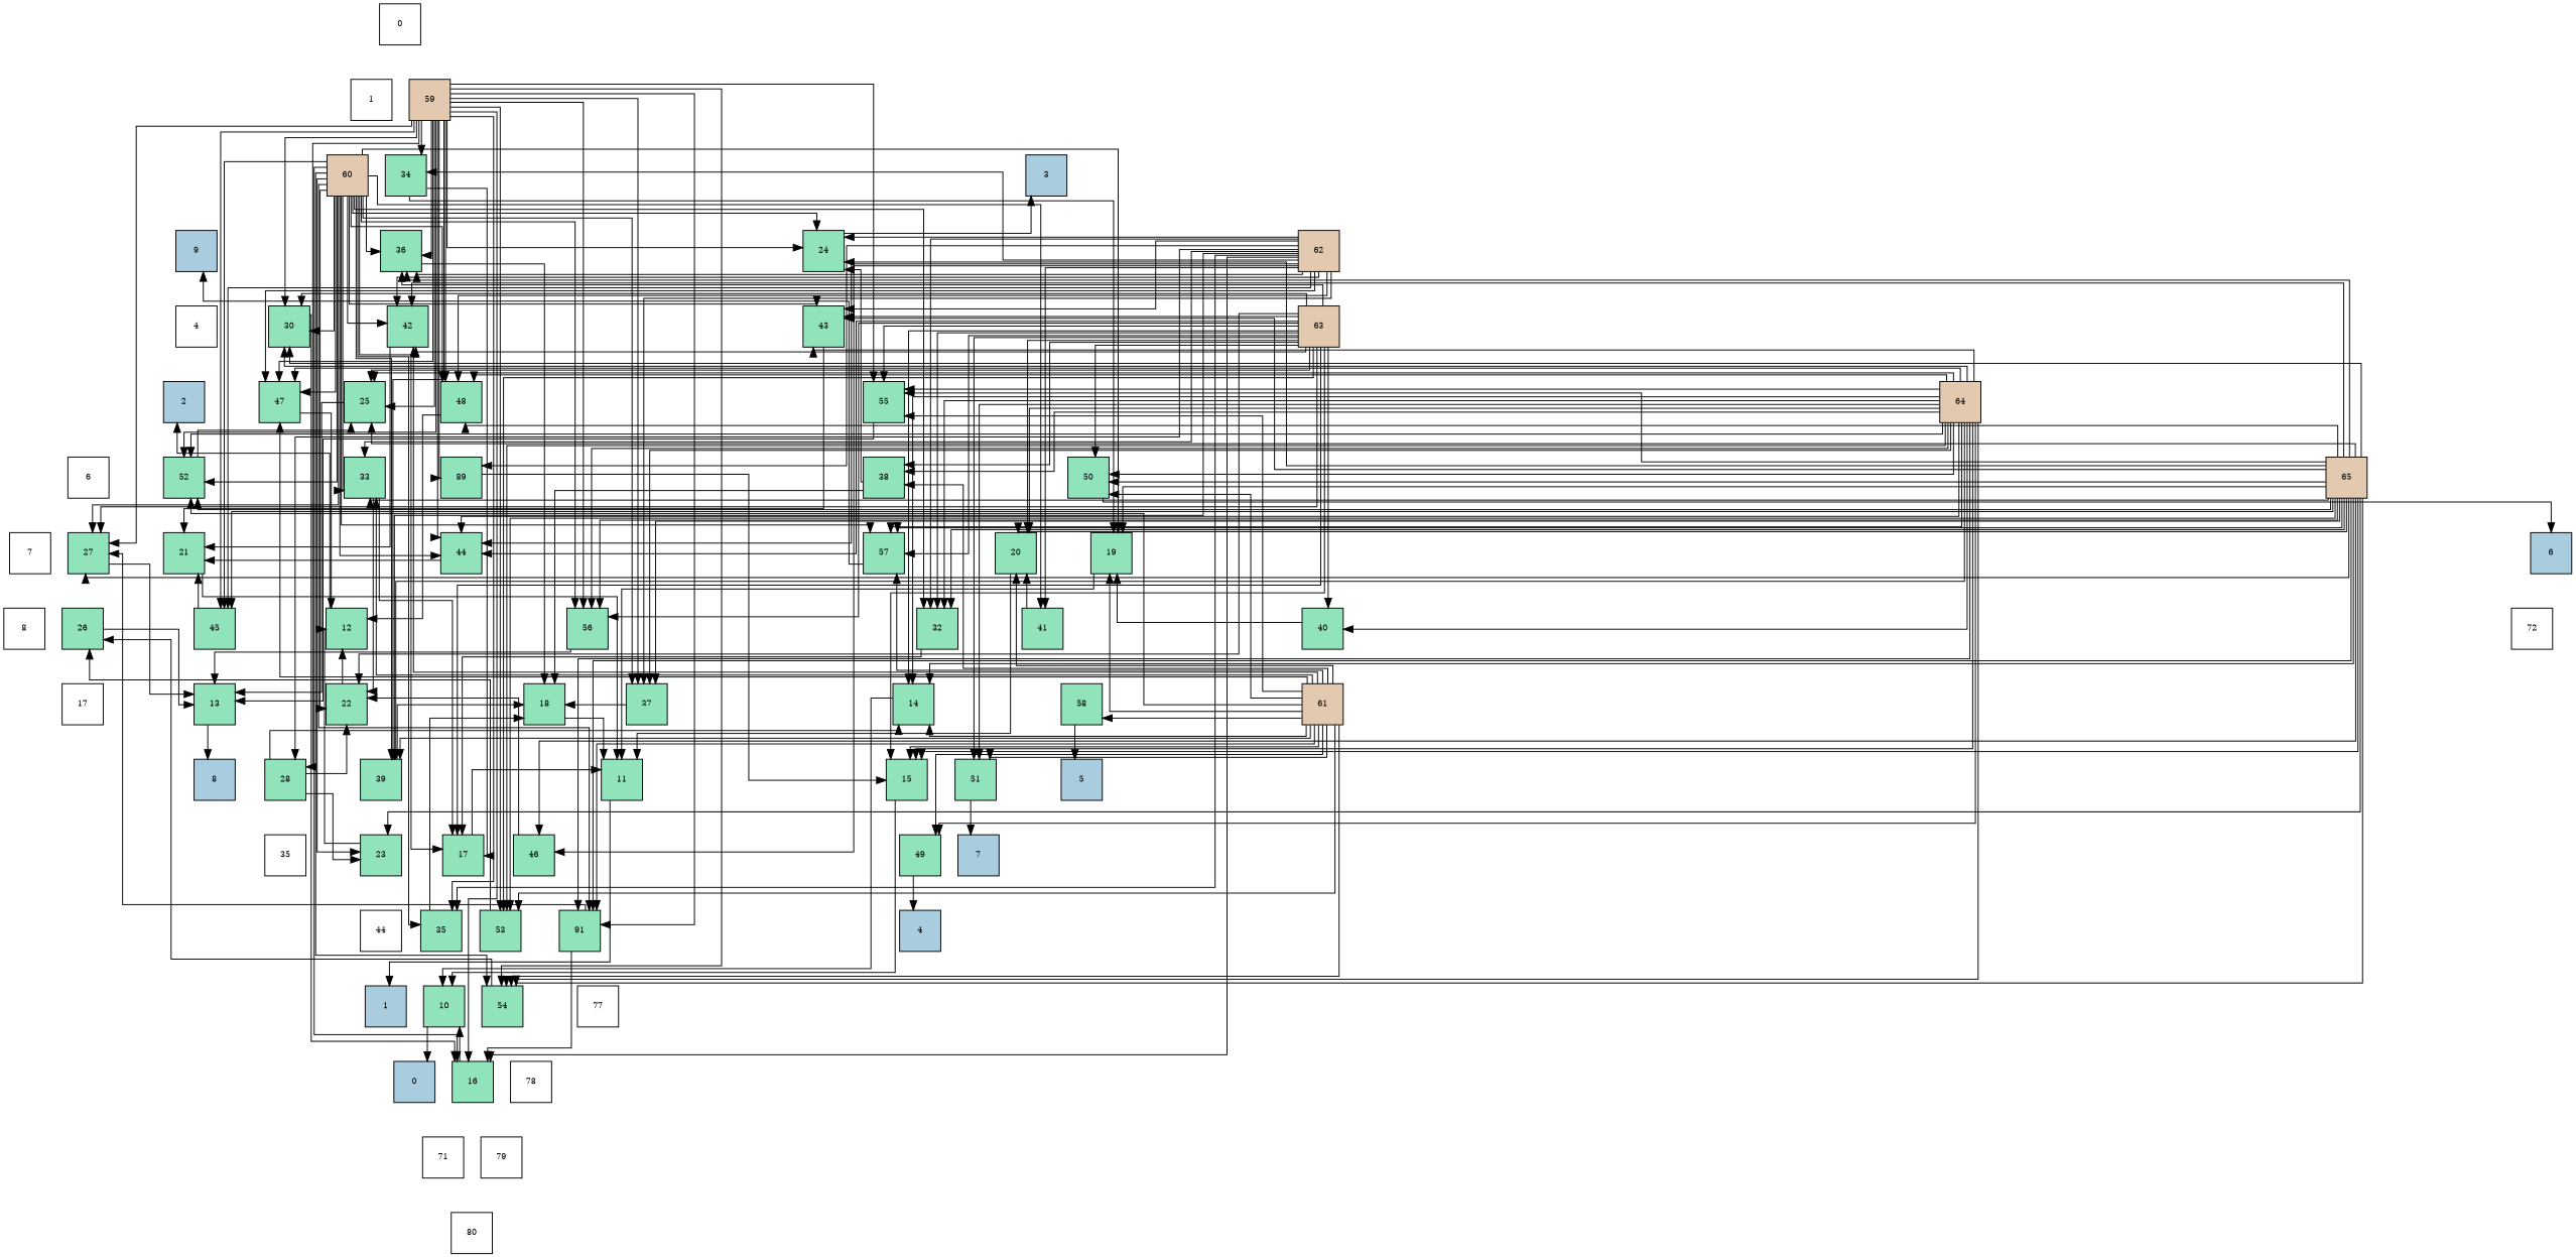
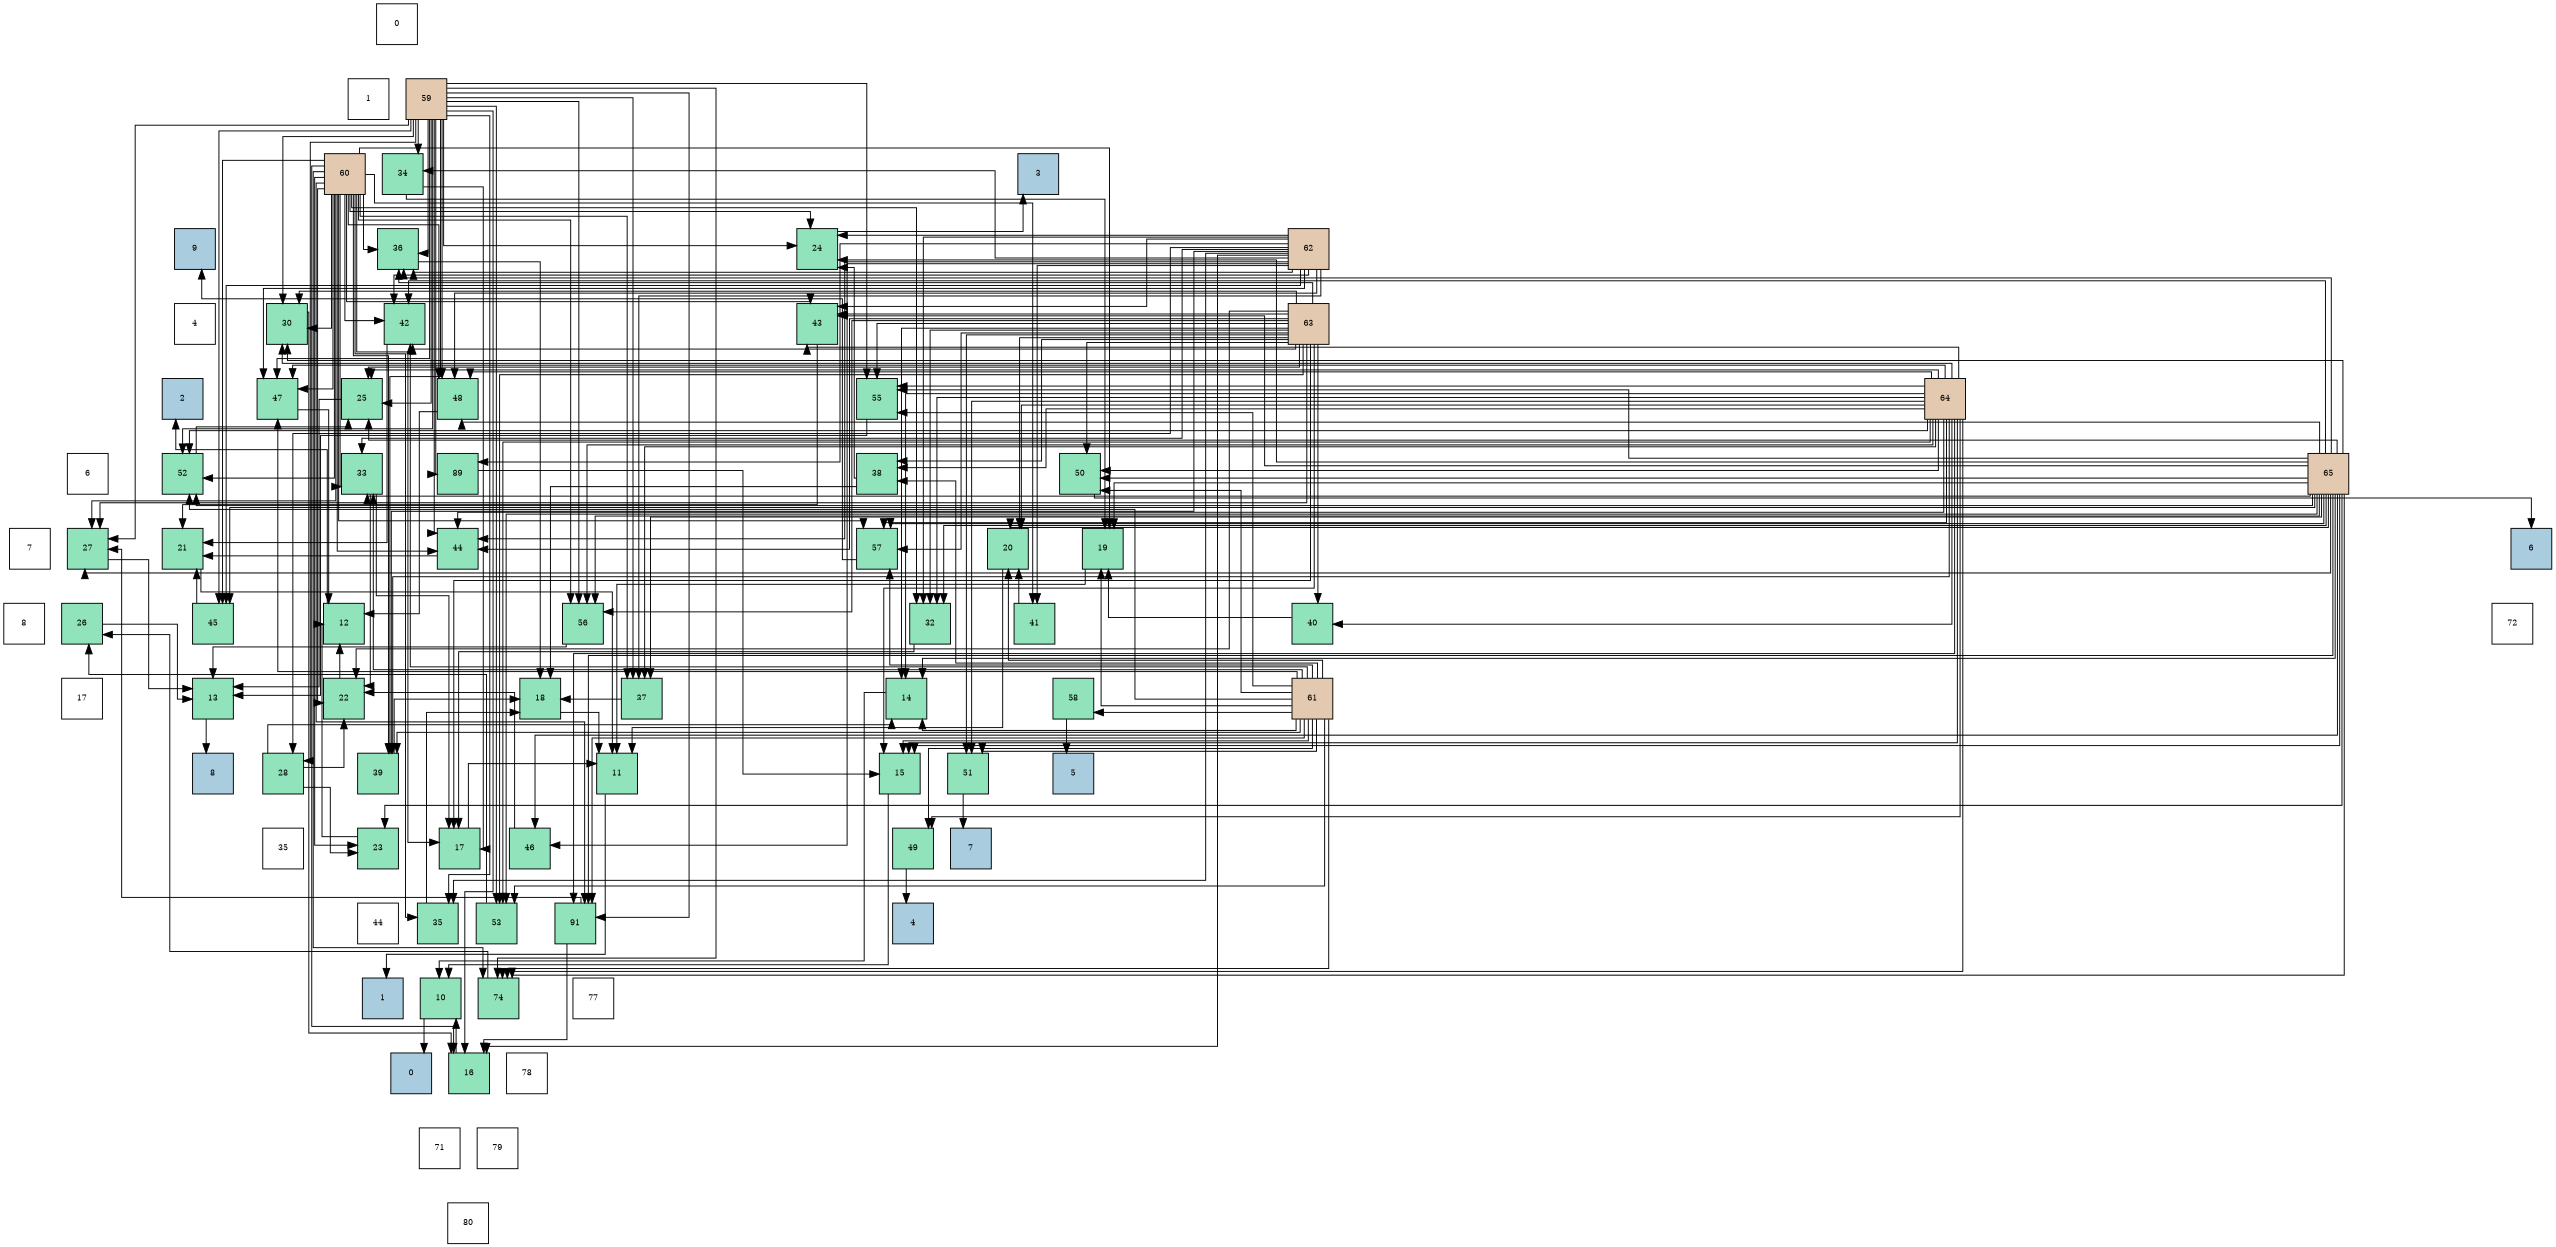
  digraph {
    rank=same
    rankdir=TB
    splines=ortho
    node [fillcolor="#91e3bb" fixedsize=true fontsize=8 shape=square style=filled]
    edge [constraint=false style=vis]
    n1 [fillcolor="#ffffff" label=0 width=0.6]
    n2 [fillcolor="#ffffff" label=1 width=0.6]
    n3 [fillcolor="#e3c9af" label=59 width=0.6]
    n4 [fillcolor="#e3c9af" label=60 width=0.6]
    n5 [label=34 width=0.6]
    n6 [label=36 width=0.6]
    n7 [label=30 width=0.6]
    n8 [label=47 width=0.6]
    n9 [label=52 width=0.6]
    n10 [label=27 width=0.6]
    n11 [label=24 width=0.6]
    n12 [label=45 width=0.6]
    n13 [label=48 width=0.6]
    n14 [label=44 width=0.6]
    n15 [label=56 width=0.6]
    n16 [label=39 width=0.6]
    n17 [label=37 width=0.6]
    n18 [label=35 width=0.6]
    n19 [label=91 width=0.6]
-   n20 [label=54 width=0.6]
+   n20 [label=74 width=0.6]
    n21 [label=16 width=0.6]
    n22 [fillcolor="#a9ccde" label=3 width=0.6]
    n23 [label=25 width=0.6]
    n24 [label=89 width=0.6]
    n25 [label=28 width=0.6]
    n26 [label=55 width=0.6]
    n27 [label=53 width=0.6]
    n28 [fillcolor="#a9ccde" label=9 width=0.6]
    n29 [label=42 width=0.6]
    n30 [label=33 width=0.6]
    n31 [label=43 width=0.6]
    n32 [label=22 width=0.6]
    n33 [label=57 width=0.6]
    n34 [label=23 width=0.6]
    n35 [label=32 width=0.6]
    n36 [label=17 width=0.6]
    n37 [label=19 width=0.6]
    n38 [label=41 width=0.6]
    n39 [fillcolor="#ffffff" label=4 width=0.6]
    n40 [label=18 width=0.6]
    n41 [label=12 width=0.6]
    n42 [label=21 width=0.6]
    n43 [label=26 width=0.6]
    n44 [label=13 width=0.6]
    n45 [label=38 width=0.6]
    n46 [fillcolor="#ffffff" label=44 width=0.6]
    n47 [label=14 width=0.6]
    n48 [label=11 width=0.6]
    n49 [label=15 width=0.6]
    n50 [fillcolor="#a9ccde" label=1 width=0.6]
    n51 [label=10 width=0.6]
    n52 [label=40 width=0.6]
    n53 [label=20 width=0.6]
    n54 [label=58 width=0.6]
    n55 [fillcolor="#ffffff" label=77 width=0.6]
    n56 [fillcolor="#ffffff" label=78 width=0.6]
    n57 [fillcolor="#ffffff" label=71 width=0.6]
    n58 [fillcolor="#ffffff" label=79 width=0.6]
    n59 [fillcolor="#a9ccde" label=2 width=0.6]
    n60 [fillcolor="#ffffff" label=6 width=0.6]
    n61 [fillcolor="#ffffff" label=7 width=0.6]
    n62 [fillcolor="#ffffff" label=8 width=0.6]
    n63 [fillcolor="#ffffff" label=17 width=0.6]
    n64 [fillcolor="#a9ccde" label=8 width=0.6]
    n65 [fillcolor="#e3c9af" label=62 width=0.6]
    n66 [fillcolor="#ffffff" label=35 width=0.6]
    n67 [label=50 width=0.6]
    n68 [fillcolor="#e3c9af" label=63 width=0.6]
    n69 [label=46 width=0.6]
    n70 [fillcolor="#e3c9af" label=64 width=0.6]
    n71 [label=51 width=0.6]
    n72 [label=49 width=0.6]
    n73 [fillcolor="#e3c9af" label=65 width=0.6]
    n74 [fillcolor="#a9ccde" label=6 width=0.6]
    n75 [fillcolor="#e3c9af" label=61 width=0.6]
    n76 [fillcolor="#a9ccde" label=7 width=0.6]
    n77 [fillcolor="#a9ccde" label=0 width=0.6]
    n78 [fillcolor="#a9ccde" label=4 width=0.6]
    n79 [fillcolor="#ffffff" label=72 width=0.6]
    n80 [fillcolor="#a9ccde" label=5 width=0.6]
    n81 [fillcolor="#ffffff" label=80 width=0.6]
    n1 -> n2 [constraint=true style=invis]
    n1 -> n3 [constraint=true style=invis]
    n2 -> n4 [constraint=true style=invis]
    n2 -> n5 [constraint=true style=invis]
    n3 -> n5
    n3 -> n5 [constraint=true style=invis]
    n3 -> n6
    n3 -> n7
    n3 -> n8
    n3 -> n9
    n3 -> n10
    n3 -> n11
    n3 -> n12
    n3 -> n13
    n3 -> n14
    n3 -> n15
    n3 -> n16
    n3 -> n17
    n3 -> n18
    n3 -> n19
    n3 -> n20
    n3 -> n21
    n3 -> n22 [constraint=true style=invis]
    n3 -> n23
    n3 -> n24
    n3 -> n25
    n3 -> n26
    n3 -> n27
    n4 -> n6
    n4 -> n6 [constraint=true style=invis]
    n4 -> n7
    n4 -> n8
    n4 -> n9
    n4 -> n10
    n4 -> n11
    n4 -> n12
    n4 -> n13
    n4 -> n14
    n4 -> n15
    n4 -> n16
    n4 -> n17
    n4 -> n18
    n4 -> n19
    n4 -> n20
    n4 -> n21
    n4 -> n28 [constraint=true style=invis]
    n4 -> n29
    n4 -> n30
    n4 -> n31
    n4 -> n32
    n4 -> n33
    n4 -> n34
    n4 -> n35
    n4 -> n36
    n4 -> n37
    n4 -> n38
    n5 -> n6 [constraint=true style=invis]
    n5 -> n11 [constraint=true style=invis]
    n5 -> n36
    n5 -> n37
    n6 -> n7 [constraint=true style=invis]
    n6 -> n29 [constraint=true style=invis]
    n6 -> n40
    n7 -> n8 [constraint=true style=invis]
    n7 -> n21
    n7 -> n23 [constraint=true style=invis]
    n8 -> n9 [constraint=true style=invis]
    n8 -> n30 [constraint=true style=invis]
    n8 -> n41
    n9 -> n10 [constraint=true style=invis]
    n9 -> n23
    n9 -> n42 [constraint=true style=invis]
    n10 -> n12 [constraint=true style=invis]
    n10 -> n43 [constraint=true style=invis]
    n10 -> n44
    n11 -> n22
    n11 -> n29 [constraint=true style=invis]
    n11 -> n31 [constraint=true style=invis]
    n12 -> n32 [constraint=true style=invis]
    n12 -> n42
    n12 -> n44 [constraint=true style=invis]
    n13 -> n24 [constraint=true style=invis]
    n13 -> n41
    n13 -> n45 [constraint=true style=invis]
    n14 -> n15 [constraint=true style=invis]
    n14 -> n41 [constraint=true style=invis]
    n14 -> n42
    n15 -> n17 [constraint=true style=invis]
    n15 -> n40 [constraint=true style=invis]
    n15 -> n44
    n16 -> n34 [constraint=true style=invis]
    n16 -> n36 [constraint=true style=invis]
    n16 -> n40
    n17 -> n40
    n17 -> n48 [constraint=true style=invis]
    n17 -> n49 [constraint=true style=invis]
    n18 -> n40
    n18 -> n50 [constraint=true style=invis]
    n18 -> n51 [constraint=true style=invis]
    n19 -> n10
    n19 -> n20 [constraint=true style=invis]
    n19 -> n21
    n19 -> n55 [constraint=true style=invis]
    n20 -> n21 [constraint=true style=invis]
    n20 -> n43
    n20 -> n56 [constraint=true style=invis]
    n21 -> n51
    n21 -> n57 [constraint=true style=invis]
    n21 -> n58 [constraint=true style=invis]
    n22 -> n11 [constraint=true style=invis]
    n22 -> n65 [constraint=true style=invis]
    n23 -> n24 [constraint=true style=invis]
    n23 -> n30 [constraint=true style=invis]
    n23 -> n44
    n24 -> n14 [constraint=true style=invis]
    n24 -> n33 [constraint=true style=invis]
    n24 -> n49
    n25 -> n32
    n25 -> n34
    n25 -> n34 [constraint=true style=invis]
    n25 -> n47
    n25 -> n66 [constraint=true style=invis]
    n26 -> n44
    n26 -> n45 [constraint=true style=invis]
    n26 -> n67 [constraint=true style=invis]
    n27 -> n20 [constraint=true style=invis]
    n27 -> n43
    n27 -> n51 [constraint=true style=invis]
    n28 -> n7 [constraint=true style=invis]
    n28 -> n39 [constraint=true style=invis]
    n29 -> n13 [constraint=true style=invis]
    n29 -> n23 [constraint=true style=invis]
    n29 -> n42
    n30 -> n14 [constraint=true style=invis]
    n30 -> n32
    n30 -> n36
    n30 -> n42 [constraint=true style=invis]
    n31 -> n13 [constraint=true style=invis]
    n31 -> n26 [constraint=true style=invis]
    n31 -> n42
    n32 -> n16 [constraint=true style=invis]
    n32 -> n25 [constraint=true style=invis]
    n32 -> n41
    n33 -> n15 [constraint=true style=invis]
    n33 -> n28
    n33 -> n35 [constraint=true style=invis]
    n34 -> n18 [constraint=true style=invis]
    n34 -> n41
    n34 -> n46 [constraint=true style=invis]
    n35 -> n17 [constraint=true style=invis]
    n35 -> n36
    n35 -> n47 [constraint=true style=invis]
    n36 -> n18 [constraint=true style=invis]
    n36 -> n27 [constraint=true style=invis]
    n36 -> n48
    n37 -> n38 [constraint=true style=invis]
    n37 -> n48
    n37 -> n52 [constraint=true style=invis]
    n38 -> n47 [constraint=true style=invis]
    n38 -> n53
    n38 -> n54 [constraint=true style=invis]
    n39 -> n8 [constraint=true style=invis]
    n39 -> n59 [constraint=true style=invis]
    n40 -> n16 [constraint=true style=invis]
    n40 -> n48
    n40 -> n48 [constraint=true style=invis]
    n41 -> n32 [constraint=true style=invis]
    n41 -> n40 [constraint=true style=invis]
    n41 -> n59
    n42 -> n12 [constraint=true style=invis]
    n42 -> n41 [constraint=true style=invis]
    n42 -> n48
    n43 -> n44
    n43 -> n44 [constraint=true style=invis]
    n43 -> n63 [constraint=true style=invis]
    n44 -> n25 [constraint=true style=invis]
    n44 -> n64
    n44 -> n64 [constraint=true style=invis]
    n45 -> n11
    n45 -> n33 [constraint=true style=invis]
    n45 -> n40
    n45 -> n53 [constraint=true style=invis]
    n46 -> n50 [constraint=true style=invis]
    n47 -> n49 [constraint=true style=invis]
    n47 -> n51
    n47 -> n71 [constraint=true style=invis]
    n48 -> n36 [constraint=true style=invis]
    n48 -> n50
    n48 -> n69 [constraint=true style=invis]
    n49 -> n51
    n49 -> n69 [constraint=true style=invis]
    n49 -> n72 [constraint=true style=invis]
    n50 -> n77 [constraint=true style=invis]
    n51 -> n21 [constraint=true style=invis]
    n51 -> n77
    n51 -> n77 [constraint=true style=invis]
    n52 -> n37
    n52 -> n54 [constraint=true style=invis]
    n52 -> n75 [constraint=true style=invis]
    n53 -> n35 [constraint=true style=invis]
    n53 -> n38 [constraint=true style=invis]
    n53 -> n48
    n54 -> n71 [constraint=true style=invis]
    n54 -> n80
    n54 -> n80 [constraint=true style=invis]
    n55 -> n56 [constraint=true style=invis]
    n56 -> n58 [constraint=true style=invis]
    n57 -> n81 [constraint=true style=invis]
    n58 -> n81 [constraint=true style=invis]
    n59 -> n9 [constraint=true style=invis]
    n59 -> n60 [constraint=true style=invis]
    n60 -> n10 [constraint=true style=invis]
    n60 -> n61 [constraint=true style=invis]
    n61 -> n43 [constraint=true style=invis]
    n61 -> n62 [constraint=true style=invis]
    n62 -> n63 [constraint=true style=invis]
    n63 -> n64 [constraint=true style=invis]
    n64 -> n66 [constraint=true style=invis]
    n65 -> n5
    n65 -> n6
    n65 -> n8
    n65 -> n11
    n65 -> n12
    n65 -> n13
    n65 -> n14
    n65 -> n16
    n65 -> n17
    n65 -> n18
    n65 -> n21
    n65 -> n24
    n65 -> n25
    n65 -> n29
    n65 -> n30
    n65 -> n31
    n65 -> n31 [constraint=true style=invis]
    n65 -> n35
    n65 -> n38
    n65 -> n68 [constraint=true style=invis]
    n65 -> n69
    n66 -> n46 [constraint=true style=invis]
    n67 -> n37 [constraint=true style=invis]
    n67 -> n53 [constraint=true style=invis]
    n67 -> n74
    n68 -> n6
    n68 -> n7
    n68 -> n10
    n68 -> n14
    n68 -> n15
    n68 -> n23
    n68 -> n26
    n68 -> n26 [constraint=true style=invis]
    n68 -> n27
    n68 -> n29
    n68 -> n31
    n68 -> n32
    n68 -> n33
    n68 -> n35
    n68 -> n36
    n68 -> n45
    n68 -> n47
    n68 -> n49
    n68 -> n52
    n68 -> n53
    n68 -> n67
    n68 -> n70 [constraint=true style=invis]
    n68 -> n71
    n69 -> n19 [constraint=true style=invis]
    n69 -> n27 [constraint=true style=invis]
    n69 -> n32
    n70 -> n7
    n70 -> n8
    n70 -> n9
    n70 -> n13
    n70 -> n14
    n70 -> n15
    n70 -> n16
    n70 -> n17
    n70 -> n19
    n70 -> n20
    n70 -> n23
    n70 -> n26
    n70 -> n27
    n70 -> n31
    n70 -> n33
    n70 -> n35
    n70 -> n45
    n70 -> n47
    n70 -> n49
    n70 -> n52
    n70 -> n53
    n70 -> n67
    n70 -> n67 [constraint=true style=invis]
    n70 -> n71
    n70 -> n72
    n70 -> n73 [constraint=true style=invis]
    n71 -> n72 [constraint=true style=invis]
    n71 -> n76
    n71 -> n76 [constraint=true style=invis]
    n72 -> n19 [constraint=true style=invis]
    n72 -> n78
    n72 -> n78 [constraint=true style=invis]
    n73 -> n6
    n73 -> n7
    n73 -> n9
    n73 -> n10
    n73 -> n11
    n73 -> n12
    n73 -> n13
    n73 -> n15
    n73 -> n17
    n73 -> n19
    n73 -> n20
    n73 -> n23
    n73 -> n26
    n73 -> n27
    n73 -> n29
    n73 -> n30
    n73 -> n31
    n73 -> n33
    n73 -> n34
    n73 -> n35
    n73 -> n37
    n73 -> n37 [constraint=true style=invis]
    n73 -> n47
    n73 -> n49
    n73 -> n53
    n73 -> n67
    n73 -> n69
    n73 -> n74 [constraint=true style=invis]
    n74 -> n52 [constraint=true style=invis]
    n74 -> n79 [constraint=true style=invis]
    n75 -> n8
    n75 -> n9
    n75 -> n16
    n75 -> n19
    n75 -> n20
    n75 -> n26
    n75 -> n27
    n75 -> n29
    n75 -> n30
    n75 -> n33
    n75 -> n37
    n75 -> n45
    n75 -> n47
    n75 -> n49
    n75 -> n53
    n75 -> n54
    n75 -> n67
    n75 -> n71
    n75 -> n72
    n75 -> n80 [constraint=true style=invis]
    n76 -> n78 [constraint=true style=invis]
    n77 -> n57 [constraint=true style=invis]
    n78 -> n55 [constraint=true style=invis]
    n79 -> n75 [constraint=true style=invis]
    n80 -> n76 [constraint=true style=invis]
  }
